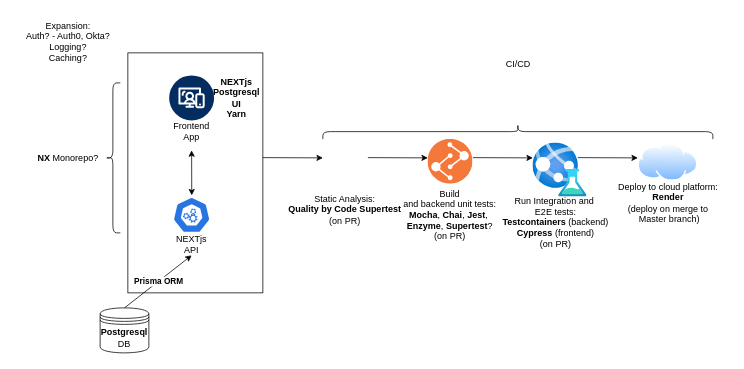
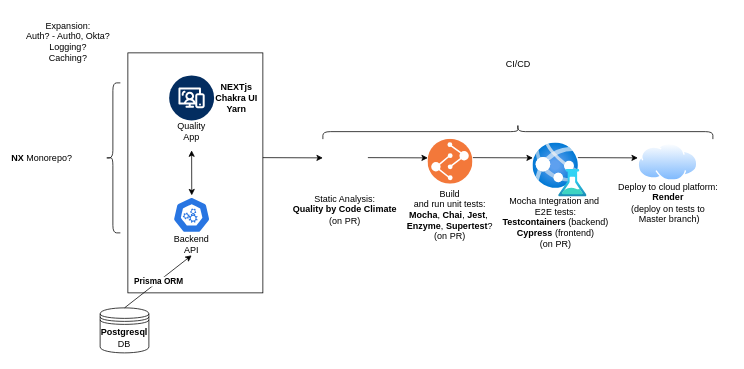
  <mxCell id="0" />
  <mxCell id="1" parent="0" />
  <mxCell id="2" value="" style="rounded=0;whiteSpace=wrap;html=1;" vertex="1" parent="1"><mxGeometry x="170" y="70" width="180" height="320" as="geometry" /></mxCell>
  <mxCell id="3" value="&lt;b&gt;Postgresql&lt;/b&gt; DB" style="shape=datastore;whiteSpace=wrap;html=1;" vertex="1" parent="1"><mxGeometry x="133" y="410" width="65" height="60" as="geometry" /></mxCell>
  <mxCell id="4" value="" style="endArrow=classic;html=1;rounded=0;exitX=0.5;exitY=0;exitDx=0;exitDy=0;" edge="1" parent="1" source="3"><mxGeometry relative="1" as="geometry"><mxPoint x="270" y="400" as="sourcePoint" /><mxPoint x="255" y="340" as="targetPoint" /></mxGeometry></mxCell>
  <mxCell id="5" value="&lt;div&gt;&lt;b&gt;Prisma ORM&lt;/b&gt;&lt;/div&gt;" style="edgeLabel;resizable=0;html=1;;align=center;verticalAlign=middle;" connectable="0" vertex="1" parent="4"><mxGeometry relative="1" as="geometry" /></mxCell>
  <mxCell id="6" value="" style="aspect=fixed;sketch=0;html=1;dashed=0;whitespace=wrap;fillColor=#2875E2;strokeColor=#ffffff;points=[[0.005,0.63,0],[0.1,0.2,0],[0.9,0.2,0],[0.5,0,0],[0.995,0.63,0],[0.72,0.99,0],[0.5,1,0],[0.28,0.99,0]];shape=mxgraph.kubernetes.icon2;prIcon=api" vertex="1" parent="1"><mxGeometry x="230" y="262" width="50" height="48" as="geometry" /></mxCell>
- <mxCell id="7" value="NEXTjs API" style="text;html=1;align=center;verticalAlign=middle;whiteSpace=wrap;rounded=0;" vertex="1" parent="1"><mxGeometry x="225" y="310" width="60" height="30" as="geometry" /></mxCell>
+ <mxCell id="7" value="Backend API" style="text;html=1;align=center;verticalAlign=middle;whiteSpace=wrap;rounded=0;" vertex="1" parent="1"><mxGeometry x="225" y="310" width="60" height="30" as="geometry" /></mxCell>
  <mxCell id="8" value="" style="verticalLabelPosition=bottom;aspect=fixed;html=1;shape=mxgraph.salesforce.web2;" vertex="1" parent="1"><mxGeometry x="225" y="100" width="60" height="60" as="geometry" /></mxCell>
- <mxCell id="9" value="Frontend App" style="text;html=1;align=center;verticalAlign=middle;whiteSpace=wrap;rounded=0;" vertex="1" parent="1"><mxGeometry x="225" y="160" width="60" height="30" as="geometry" /></mxCell>
- <mxCell id="10" value="&lt;div&gt;&lt;b&gt;NEXTjs&lt;/b&gt;&lt;/div&gt;&lt;div&gt;&lt;b&gt;Postgresql UI&lt;br&gt;&lt;/b&gt;&lt;/div&gt;&lt;div&gt;&lt;b&gt;Yarn&lt;br&gt;&lt;/b&gt;&lt;/div&gt;" style="text;html=1;align=center;verticalAlign=middle;whiteSpace=wrap;rounded=0;" vertex="1" parent="1"><mxGeometry x="280" y="111" width="70" height="38" as="geometry" /></mxCell>
+ <mxCell id="9" value="Quality App" style="text;html=1;align=center;verticalAlign=middle;whiteSpace=wrap;rounded=0;" vertex="1" parent="1"><mxGeometry x="225" y="160" width="60" height="30" as="geometry" /></mxCell>
+ <mxCell id="10" value="&lt;div&gt;&lt;b&gt;NEXTjs&lt;/b&gt;&lt;/div&gt;&lt;div&gt;&lt;b&gt;Chakra UI&lt;br&gt;&lt;/b&gt;&lt;/div&gt;&lt;div&gt;&lt;b&gt;Yarn&lt;br&gt;&lt;/b&gt;&lt;/div&gt;" style="text;html=1;align=center;verticalAlign=middle;whiteSpace=wrap;rounded=0;" vertex="1" parent="1"><mxGeometry x="280" y="111" width="70" height="38" as="geometry" /></mxCell>
  <mxCell id="11" value="" style="shape=curlyBracket;whiteSpace=wrap;html=1;rounded=1;labelPosition=left;verticalLabelPosition=middle;align=right;verticalAlign=middle;" vertex="1" parent="1"><mxGeometry x="140" y="110" width="20" height="200" as="geometry" /></mxCell>
- <mxCell id="12" value="&lt;b&gt;NX&lt;/b&gt; Monorepo?" style="text;html=1;align=center;verticalAlign=middle;resizable=0;points=[];autosize=1;strokeColor=none;fillColor=none;" vertex="1" parent="1"><mxGeometry x="40" y="195" width="100" height="30" as="geometry" /></mxCell>
+ <mxCell id="12" value="&lt;b&gt;NX&lt;/b&gt; Monorepo?" style="text;html=1;align=center;verticalAlign=middle;resizable=0;points=[];autosize=1;strokeColor=none;fillColor=none;" vertex="1" parent="1"><mxGeometry x="5" y="195" width="100" height="30" as="geometry" /></mxCell>
  <mxCell id="13" value="" style="endArrow=classic;html=1;rounded=0;" edge="1" parent="1"><mxGeometry width="50" height="50" relative="1" as="geometry"><mxPoint x="350" y="209.67" as="sourcePoint" /><mxPoint x="430" y="210" as="targetPoint" /></mxGeometry></mxCell>
  <mxCell id="14" value="" style="shape=curlyBracket;whiteSpace=wrap;html=1;rounded=1;labelPosition=left;verticalLabelPosition=middle;align=right;verticalAlign=middle;direction=south;" vertex="1" parent="1"><mxGeometry x="430" y="165" width="520" height="20" as="geometry" /></mxCell>
  <mxCell id="15" value="CI/CD" style="text;html=1;align=center;verticalAlign=middle;resizable=0;points=[];autosize=1;strokeColor=none;fillColor=none;" vertex="1" parent="1"><mxGeometry x="660" y="70" width="60" height="30" as="geometry" /></mxCell>
  <mxCell id="16" value="" style="shape=image;html=1;verticalAlign=top;verticalLabelPosition=bottom;labelBackgroundColor=#ffffff;imageAspect=0;aspect=fixed;image=https://cdn3.iconfinder.com/data/icons/marketing-filled-outline-3/64/Quality-128.png" vertex="1" parent="1"><mxGeometry x="420" y="180" width="78" height="78" as="geometry" /></mxCell>
- <mxCell id="17" value="&lt;div&gt;Static Analysis:&lt;/div&gt;&lt;div&gt;&lt;b&gt;Quality by Code Supertest&lt;/b&gt;&lt;/div&gt;&lt;div&gt;(on PR)&lt;br&gt;&lt;/div&gt;&lt;div&gt;&lt;br&gt;&lt;/div&gt;" style="text;html=1;align=center;verticalAlign=middle;resizable=0;points=[];autosize=1;strokeColor=none;fillColor=none;" vertex="1" parent="1"><mxGeometry x="379" y="251" width="160" height="70" as="geometry" /></mxCell>
+ <mxCell id="17" value="&lt;div&gt;Static Analysis:&lt;/div&gt;&lt;div&gt;&lt;b&gt;Quality by Code Climate&lt;/b&gt;&lt;/div&gt;&lt;div&gt;(on PR)&lt;br&gt;&lt;/div&gt;&lt;div&gt;&lt;br&gt;&lt;/div&gt;" style="text;html=1;align=center;verticalAlign=middle;resizable=0;points=[];autosize=1;strokeColor=none;fillColor=none;" vertex="1" parent="1"><mxGeometry x="379" y="251" width="160" height="70" as="geometry" /></mxCell>
  <mxCell id="18" value="" style="image;aspect=fixed;perimeter=ellipsePerimeter;html=1;align=center;shadow=0;dashed=0;fontColor=#4277BB;labelBackgroundColor=default;fontSize=12;spacingTop=3;image=img/lib/ibm/devops/build_test.svg;" vertex="1" parent="1"><mxGeometry x="570" y="185" width="60" height="60" as="geometry" /></mxCell>
  <mxCell id="19" value="" style="endArrow=classic;html=1;rounded=0;" edge="1" parent="1"><mxGeometry width="50" height="50" relative="1" as="geometry"><mxPoint x="490" y="209.67" as="sourcePoint" /><mxPoint x="570" y="210" as="targetPoint" /></mxGeometry></mxCell>
- <mxCell id="20" value="&lt;div&gt;Build&lt;/div&gt;&lt;div&gt;and backend unit tests:&lt;/div&gt;&lt;div&gt;&lt;b&gt;Mocha&lt;/b&gt;, &lt;b&gt;Chai&lt;/b&gt;, &lt;b&gt;Jest&lt;/b&gt;,&amp;nbsp;&lt;/div&gt;&lt;div&gt;&lt;b&gt;Enzyme&lt;/b&gt;, &lt;b&gt;Supertest&lt;/b&gt;?&lt;/div&gt;&lt;div&gt;(on PR)&lt;br&gt;&lt;/div&gt;" style="text;html=1;align=center;verticalAlign=middle;resizable=0;points=[];autosize=1;strokeColor=none;fillColor=none;" vertex="1" parent="1"><mxGeometry x="529" y="241" width="140" height="90" as="geometry" /></mxCell>
+ <mxCell id="20" value="&lt;div&gt;Build&lt;/div&gt;&lt;div&gt;and run unit tests:&lt;/div&gt;&lt;div&gt;&lt;b&gt;Mocha&lt;/b&gt;, &lt;b&gt;Chai&lt;/b&gt;, &lt;b&gt;Jest&lt;/b&gt;,&amp;nbsp;&lt;/div&gt;&lt;div&gt;&lt;b&gt;Enzyme&lt;/b&gt;, &lt;b&gt;Supertest&lt;/b&gt;?&lt;/div&gt;&lt;div&gt;(on PR)&lt;br&gt;&lt;/div&gt;" style="text;html=1;align=center;verticalAlign=middle;resizable=0;points=[];autosize=1;strokeColor=none;fillColor=none;" vertex="1" parent="1"><mxGeometry x="529" y="241" width="140" height="90" as="geometry" /></mxCell>
  <mxCell id="21" value="" style="image;aspect=fixed;html=1;points=[];align=center;fontSize=12;image=img/lib/azure2/general/Web_Test.svg;" vertex="1" parent="1"><mxGeometry x="710" y="190" width="72" height="72" as="geometry" /></mxCell>
  <mxCell id="22" value="" style="endArrow=classic;html=1;rounded=0;" edge="1" parent="1"><mxGeometry width="50" height="50" relative="1" as="geometry"><mxPoint x="630" y="209.67" as="sourcePoint" /><mxPoint x="710" y="210" as="targetPoint" /></mxGeometry></mxCell>
- <mxCell id="23" value="&lt;div&gt;Run Integration and&amp;nbsp;&lt;/div&gt;&lt;div&gt;E2E tests:&lt;/div&gt;&lt;div&gt;&lt;b&gt;Testcontainers&lt;/b&gt; (backend)&lt;/div&gt;&lt;div&gt;&lt;b&gt;Cypress&lt;/b&gt; (frontend)&lt;/div&gt;&lt;div&gt;(on PR)&lt;br&gt;&lt;/div&gt;" style="text;html=1;align=center;verticalAlign=middle;resizable=0;points=[];autosize=1;strokeColor=none;fillColor=none;" vertex="1" parent="1"><mxGeometry x="660" y="251" width="160" height="90" as="geometry" /></mxCell>
+ <mxCell id="23" value="&lt;div&gt;Mocha Integration and&amp;nbsp;&lt;/div&gt;&lt;div&gt;E2E tests:&lt;/div&gt;&lt;div&gt;&lt;b&gt;Testcontainers&lt;/b&gt; (backend)&lt;/div&gt;&lt;div&gt;&lt;b&gt;Cypress&lt;/b&gt; (frontend)&lt;/div&gt;&lt;div&gt;(on PR)&lt;br&gt;&lt;/div&gt;" style="text;html=1;align=center;verticalAlign=middle;resizable=0;points=[];autosize=1;strokeColor=none;fillColor=none;" vertex="1" parent="1"><mxGeometry x="660" y="251" width="160" height="90" as="geometry" /></mxCell>
  <mxCell id="24" value="" style="image;aspect=fixed;perimeter=ellipsePerimeter;html=1;align=center;shadow=0;dashed=0;spacingTop=3;image=img/lib/active_directory/internet_cloud.svg;" vertex="1" parent="1"><mxGeometry x="850" y="190.6" width="80" height="50.4" as="geometry" /></mxCell>
  <mxCell id="25" value="" style="endArrow=classic;html=1;rounded=0;" edge="1" parent="1"><mxGeometry width="50" height="50" relative="1" as="geometry"><mxPoint x="770" y="209.67" as="sourcePoint" /><mxPoint x="850" y="210" as="targetPoint" /></mxGeometry></mxCell>
- <mxCell id="26" value="&lt;div&gt;Deploy to cloud platform:&lt;/div&gt;&lt;div&gt;&lt;b&gt;Render&lt;/b&gt;&lt;/div&gt;&lt;div&gt;(deploy on merge to&lt;/div&gt;&lt;div&gt;&amp;nbsp;Master branch)&lt;br&gt;&lt;/div&gt;" style="text;html=1;align=center;verticalAlign=middle;resizable=0;points=[];autosize=1;strokeColor=none;fillColor=none;" vertex="1" parent="1"><mxGeometry x="810" y="235" width="160" height="70" as="geometry" /></mxCell>
+ <mxCell id="26" value="&lt;div&gt;Deploy to cloud platform:&lt;/div&gt;&lt;div&gt;&lt;b&gt;Render&lt;/b&gt;&lt;/div&gt;&lt;div&gt;(deploy on tests to&lt;/div&gt;&lt;div&gt;&amp;nbsp;Master branch)&lt;br&gt;&lt;/div&gt;" style="text;html=1;align=center;verticalAlign=middle;resizable=0;points=[];autosize=1;strokeColor=none;fillColor=none;" vertex="1" parent="1"><mxGeometry x="810" y="235" width="160" height="70" as="geometry" /></mxCell>
  <mxCell id="27" value="" style="endArrow=classic;startArrow=classic;html=1;rounded=0;" edge="1" parent="1"><mxGeometry width="50" height="50" relative="1" as="geometry"><mxPoint x="255.17" y="260" as="sourcePoint" /><mxPoint x="255" y="200" as="targetPoint" /></mxGeometry></mxCell>
  <mxCell id="28" value="&lt;div&gt;Expansion:&lt;/div&gt;&lt;div&gt;Auth? - Auth0, Okta?&lt;/div&gt;&lt;div&gt;Logging?&lt;/div&gt;&lt;div&gt;Caching?&lt;br&gt;&lt;/div&gt;" style="text;html=1;align=center;verticalAlign=middle;resizable=0;points=[];autosize=1;strokeColor=none;fillColor=none;" vertex="1" parent="1"><mxGeometry x="20" y="20" width="140" height="70" as="geometry" /></mxCell>
